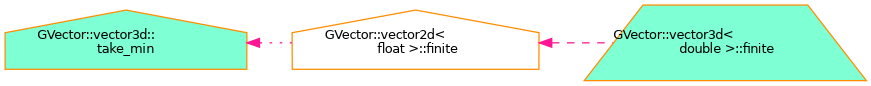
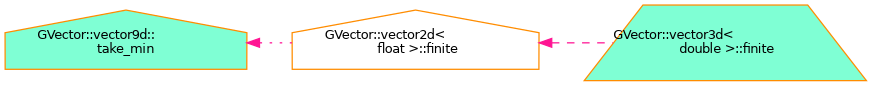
  digraph {
    rankdir=LR
    node [color=darkorange fillcolor=aquamarine fontname=Helvetica fontsize=10 shape=house style=filled]
    edge [color=deeppink dir=back fontname=Helvetica fontsize=10 labelfontname=Helvetica labelfontsize=10]
-   n1 [fontcolor=black height=0.2 label="GVector::vector3d::\ltake_min" width=0.4]
+   n1 [fontcolor=black height=0.2 label="GVector::vector9d::\ltake_min" width=0.4]
    n2 [fillcolor=white height=0.2 label="GVector::vector2d\<\l float \>::finite" width=0.4]
    n3 [height=0.2 label="GVector::vector3d\<\l double \>::finite" shape=trapezium width=0.4]
    n1 -> n2 [style=dotted]
    n2 -> n3 [style=dashed]
  }
